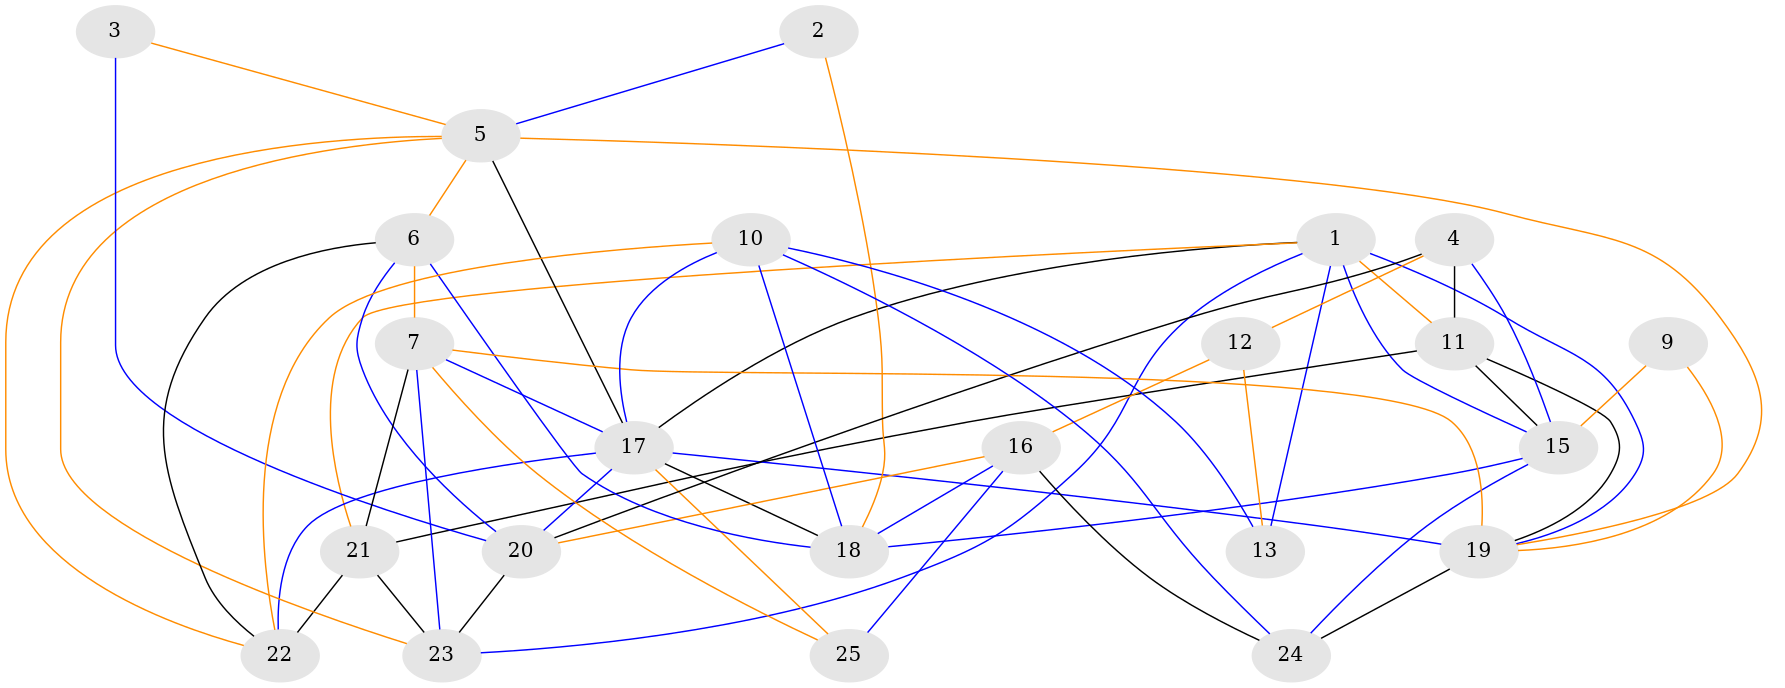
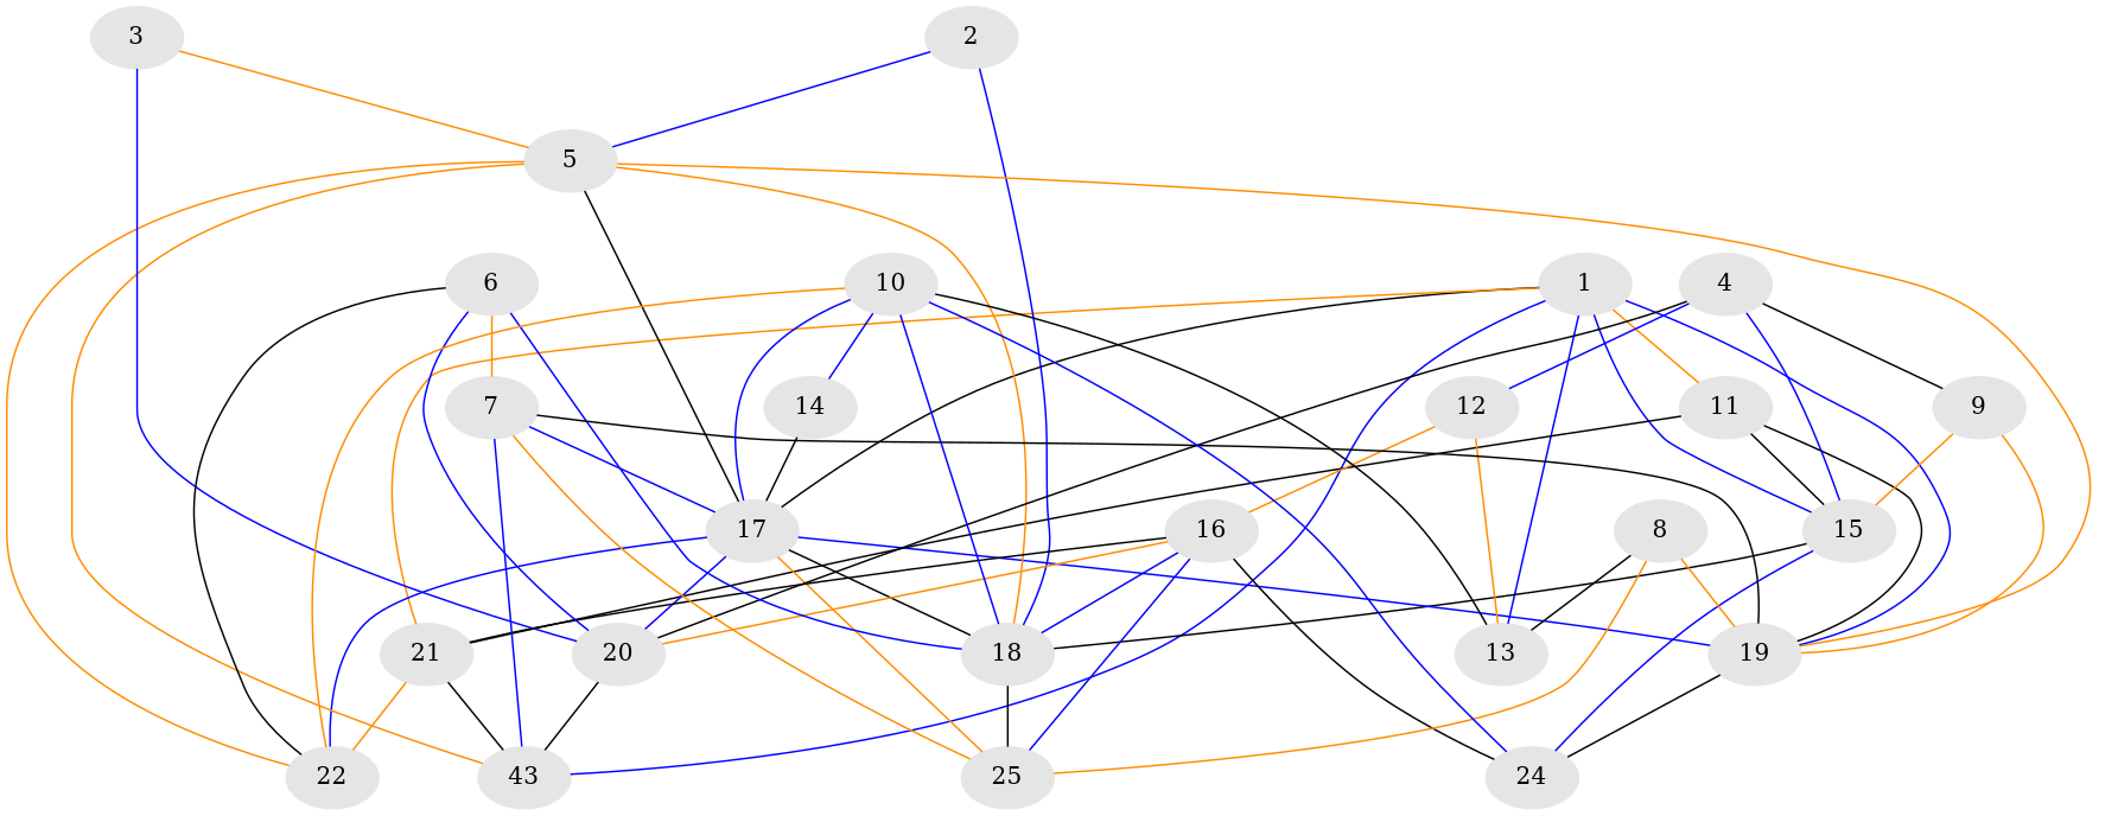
  graph {
    node [color=gray90 style=filled]
    edge [color=darkorange weight=1.0]
    1
    11
    13
    15
    17
    19
    21
-   23
+   23 [label=43]
    18
    24
    20
    22
    25
    2
    5
    3
    4
    9
    12
    16
    6
    7
+   8
    10
+   14
    1 -- 11 [weight=2.0]
    1 -- 13 [color=blue]
    1 -- 15 [color=blue]
    1 -- 17 [color=black]
    1 -- 19 [color=blue]
    1 -- 21
    1 -- 23 [color=blue]
    11 -- 15 [color=black]
    11 -- 19 [color=black]
    11 -- 21 [color=black]
-   15 -- 18 [color=blue]
+   15 -- 18 [color=black]
    15 -- 24 [color=blue]
    17 -- 19 [color=blue]
    17 -- 18 [color=black]
    17 -- 20 [color=blue]
    17 -- 22 [color=blue]
    17 -- 25
    19 -- 24 [color=black]
    21 -- 23 [color=black]
-   21 -- 22 [color=black weight=3.0]
+   21 -- 22 [weight=3.0]
+   18 -- 25 [color=black]
    20 -- 23 [color=black]
-   2 -- 18
+   2 -- 18 [color=blue]
    2 -- 5 [color=blue]
    5 -- 17 [color=black]
    5 -- 19
    5 -- 23
-   5 -- 6
+   5 -- 18
    5 -- 22
    3 -- 20 [color=blue weight=2.0]
    3 -- 5
    4 -- 15 [color=blue]
    4 -- 20 [color=black]
-   4 -- 11 [color=black]
-   4 -- 12
+   4 -- 9 [color=black]
+   4 -- 12 [color=blue]
    9 -- 15 [weight=2.0]
    9 -- 19
    12 -- 13
    12 -- 16
    16 -- 18 [color=blue]
    16 -- 24 [color=black]
    16 -- 20
    16 -- 25 [color=blue]
    6 -- 18 [color=blue]
    6 -- 20 [color=blue]
    6 -- 22 [color=black]
    6 -- 7
    7 -- 17 [color=blue weight=2.0]
-   7 -- 19
-   7 -- 21 [color=black]
+   7 -- 19 [color=black]
+   16 -- 21 [color=black]
    7 -- 23 [color=blue]
    7 -- 25
-   10 -- 13 [color=blue]
+   8 -- 13 [color=black]
+   8 -- 19 [weight=3.0]
+   8 -- 25
+   10 -- 13 [color=black]
    10 -- 17 [color=blue]
    10 -- 18 [color=blue weight=2.0]
    10 -- 24 [color=blue]
    10 -- 22
+   10 -- 14 [color=blue weight=2.0]
+   14 -- 17 [color=black]
  }
